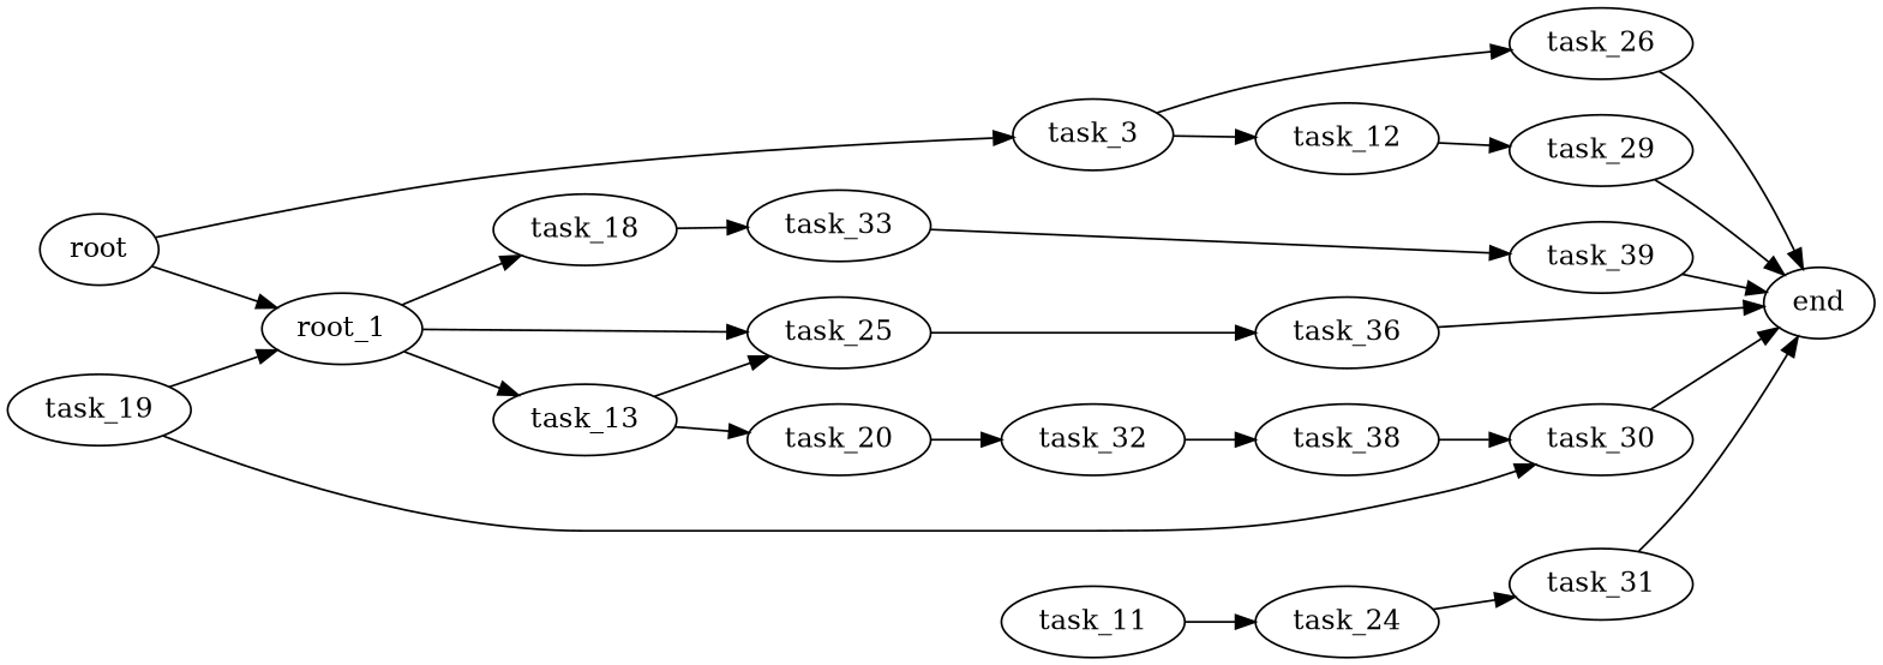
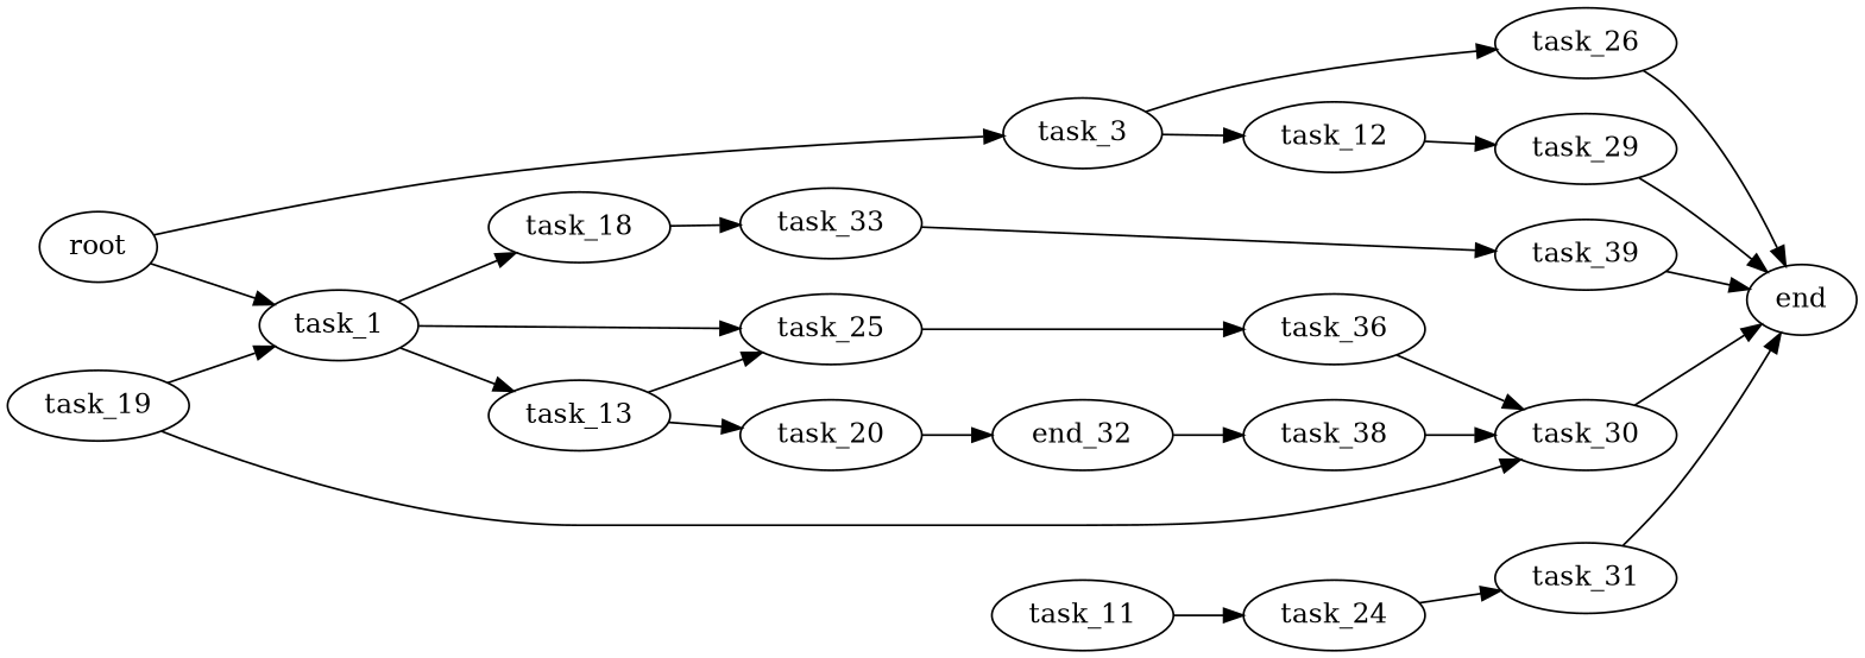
  digraph {
    rankdir=LR
    root
-   task_1 [label=root_1]
+   task_1
    task_3
    task_13
    task_18
    task_25
    task_12
    task_26
    task_20
    task_33
    task_19
    task_30
    task_36
    task_11
    task_24
    task_29
    end
    task_31
-   task_32
+   task_32 [label=end_32]
    n20 [label=task_39]
    task_38
    root -> task_1
    root -> task_3
    task_1 -> task_13
    task_1 -> task_18
    task_1 -> task_25
    task_3 -> task_12
    task_3 -> task_26
    task_13 -> task_25
    task_13 -> task_20
    task_18 -> task_33
    task_25 -> task_36
    task_12 -> task_29
    task_26 -> end
    task_20 -> task_32
    task_33 -> n20
    task_19 -> task_1
    task_19 -> task_30
    task_30 -> end
-   task_36 -> end
+   task_36 -> task_30
    task_11 -> task_24
    task_24 -> task_31
    task_29 -> end
    task_31 -> end
    task_32 -> task_38
    n20 -> end
    task_38 -> task_30
  }
